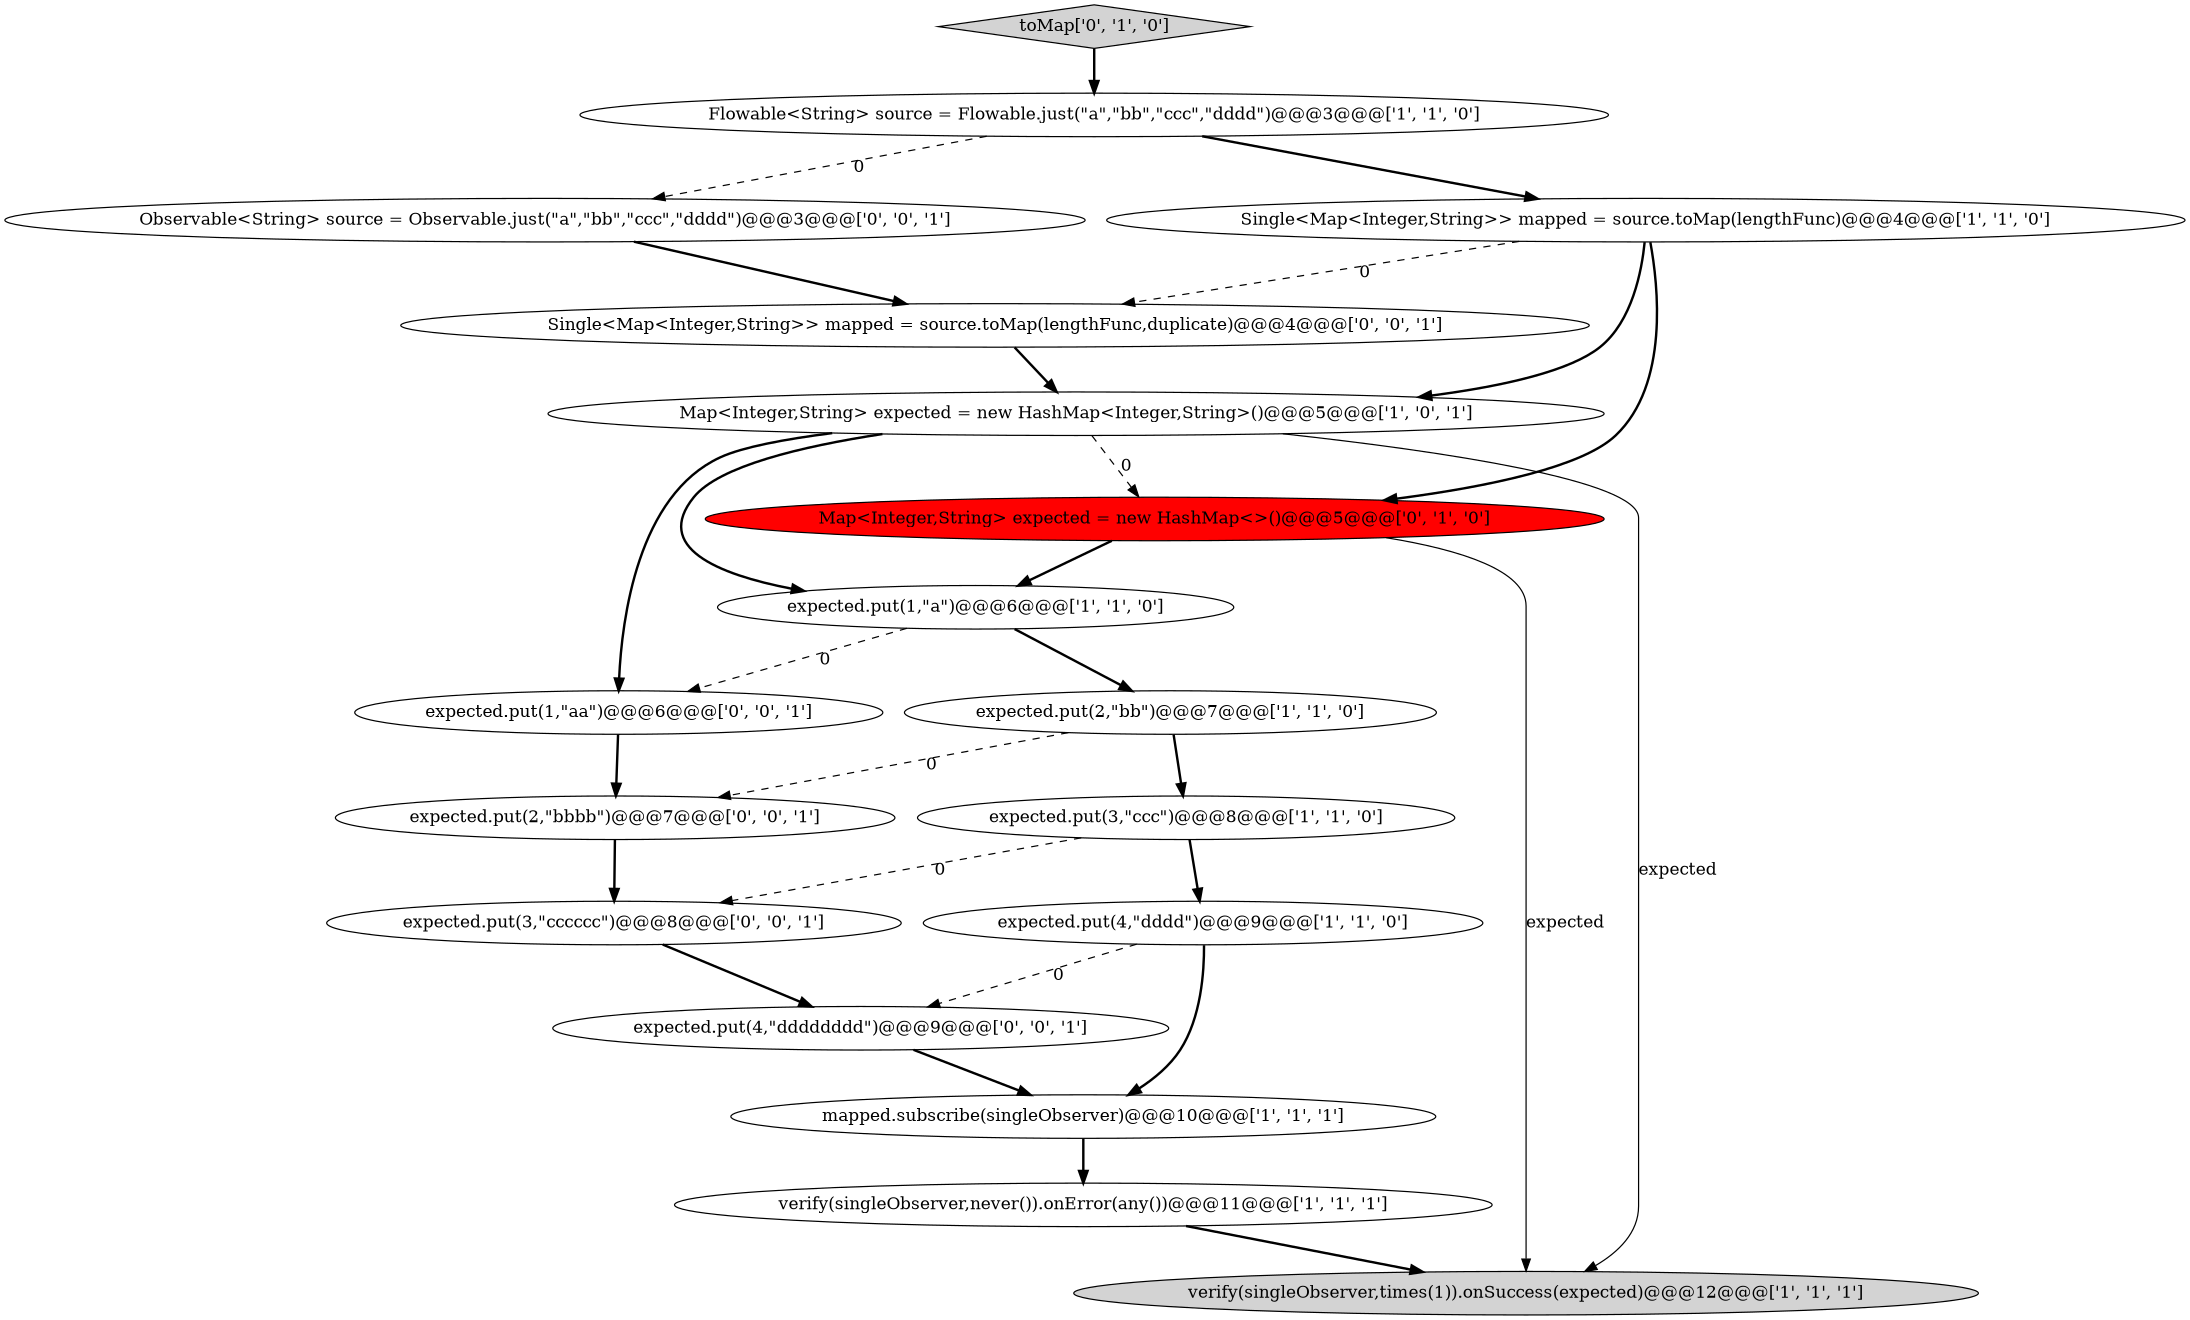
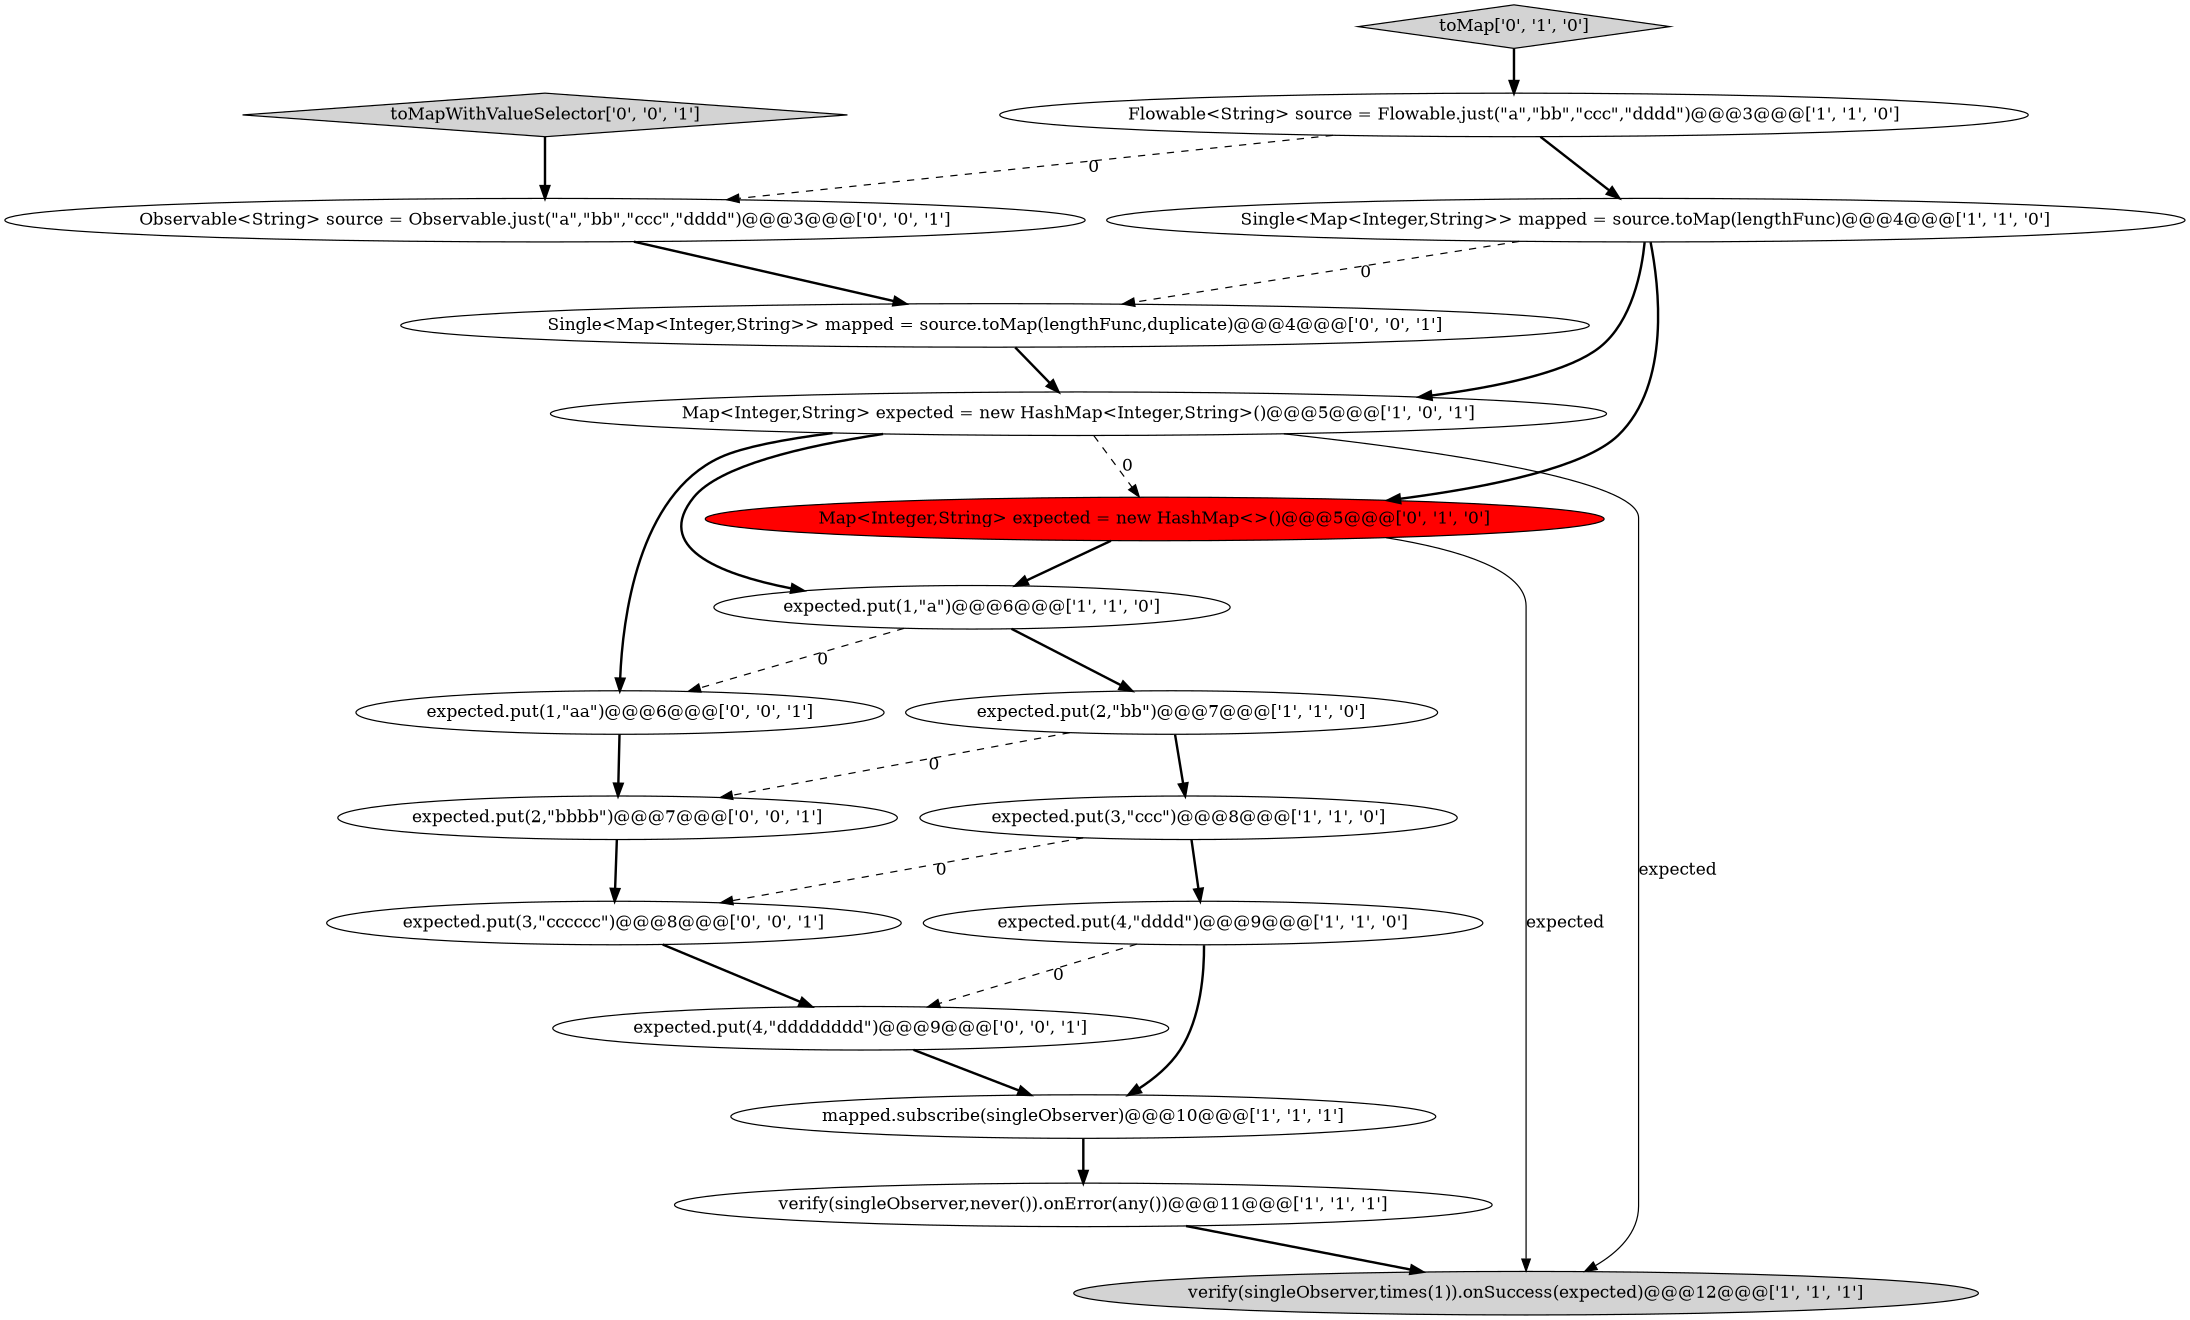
  digraph {
    fontname="DejaVu Serif"
    node [fillcolor=white fontname="DejaVu Serif" shape=ellipse style=filled]
    edge [fontname="DejaVu Serif" style=bold]
    n1 [label="Single<Map<Integer,String>> mapped = source.toMap(lengthFunc)@@@4@@@['1', '1', '0']"]
    n2 [label="Map<Integer,String> expected = new HashMap<Integer,String>()@@@5@@@['1', '0', '1']"]
    n3 [fillcolor=red label="Map<Integer,String> expected = new HashMap<>()@@@5@@@['0', '1', '0']"]
    n4 [label="Single<Map<Integer,String>> mapped = source.toMap(lengthFunc,duplicate)@@@4@@@['0', '0', '1']"]
    n5 [fillcolor=lightgray label="verify(singleObserver,times(1)).onSuccess(expected)@@@12@@@['1', '1', '1']"]
    n6 [label="expected.put(1,\"a\")@@@6@@@['1', '1', '0']"]
    n7 [label="expected.put(1,\"aa\")@@@6@@@['0', '0', '1']"]
    n8 [label="expected.put(2,\"bb\")@@@7@@@['1', '1', '0']"]
    n9 [label="expected.put(2,\"bbbb\")@@@7@@@['0', '0', '1']"]
    n10 [label="mapped.subscribe(singleObserver)@@@10@@@['1', '1', '1']"]
    n11 [label="verify(singleObserver,never()).onError(any())@@@11@@@['1', '1', '1']"]
    n12 [label="Flowable<String> source = Flowable.just(\"a\",\"bb\",\"ccc\",\"dddd\")@@@3@@@['1', '1', '0']"]
    n13 [label="Observable<String> source = Observable.just(\"a\",\"bb\",\"ccc\",\"dddd\")@@@3@@@['0', '0', '1']"]
    n14 [fillcolor=lightgray label="toMap['0', '1', '0']" shape=diamond]
    n15 [label="expected.put(4,\"dddddddd\")@@@9@@@['0', '0', '1']"]
    n16 [label="expected.put(3,\"ccc\")@@@8@@@['1', '1', '0']"]
    n17 [label="expected.put(3,\"cccccc\")@@@8@@@['0', '0', '1']"]
    n18 [label="expected.put(4,\"dddd\")@@@9@@@['1', '1', '0']"]
+   n19 [fillcolor=lightgray label="toMapWithValueSelector['0', '0', '1']" shape=diamond]
    n1 -> n2
    n1 -> n3
    n1 -> n4 [label=0 style=dashed]
    n2 -> n3 [label=0 style=dashed]
    n2 -> n5 [label=expected style=solid]
    n2 -> n6
    n2 -> n7
    n3 -> n5 [label=expected style=solid]
    n3 -> n6
    n4 -> n2
    n6 -> n7 [label=0 style=dashed]
    n6 -> n8
    n7 -> n9
    n8 -> n9 [label=0 style=dashed]
    n8 -> n16
    n9 -> n17
    n10 -> n11
    n11 -> n5
    n12 -> n1
    n12 -> n13 [label=0 style=dashed]
    n13 -> n4
    n14 -> n12
    n15 -> n10
    n16 -> n17 [label=0 style=dashed]
    n16 -> n18
    n17 -> n15
    n18 -> n10
    n18 -> n15 [label=0 style=dashed]
+   n19 -> n13
  }
